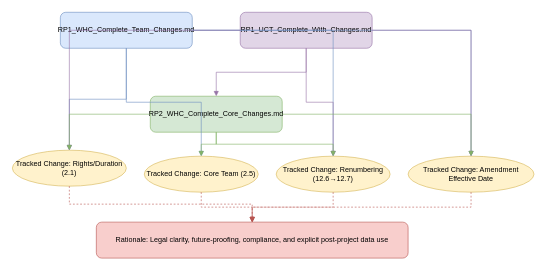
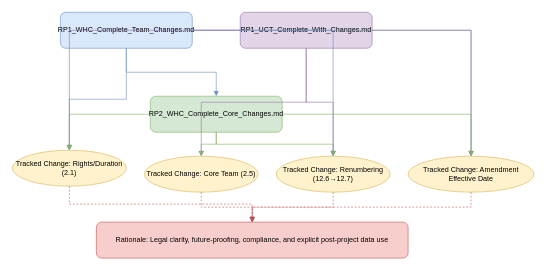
  <mxCell id="0" />
  <mxCell id="1" parent="0" />
  <mxCell id="2" value="RP1_WHC_Complete_Team_Changes.md" style="rounded=1;whiteSpace=wrap;html=1;fillColor=#dae8fc;strokeColor=#6c8ebf;" vertex="1" parent="1"><mxGeometry x="100" y="20" width="220" height="60" as="geometry" /></mxCell>
  <mxCell id="3" value="RP1_UCT_Complete_With_Changes.md" style="rounded=1;whiteSpace=wrap;html=1;fillColor=#e1d5e7;strokeColor=#9673a6;" vertex="1" parent="1"><mxGeometry x="400" y="20" width="220" height="60" as="geometry" /></mxCell>
  <mxCell id="4" value="RP2_WHC_Complete_Core_Changes.md" style="rounded=1;whiteSpace=wrap;html=1;fillColor=#d5e8d4;strokeColor=#82b366;" vertex="1" parent="1"><mxGeometry x="250" y="160" width="220" height="60" as="geometry" /></mxCell>
  <mxCell id="5" value="Tracked Change: Rights/Duration (2.1)" style="ellipse;whiteSpace=wrap;html=1;fillColor=#fff2cc;strokeColor=#d6b656;" vertex="1" parent="1"><mxGeometry x="20" y="250" width="190" height="60" as="geometry" /></mxCell>
  <mxCell id="6" value="Tracked Change: Core Team (2.5)" style="ellipse;whiteSpace=wrap;html=1;fillColor=#fff2cc;strokeColor=#d6b656;" vertex="1" parent="1"><mxGeometry x="240" y="260" width="190" height="60" as="geometry" /></mxCell>
  <mxCell id="7" value="Tracked Change: Renumbering (12.6→12.7)" style="ellipse;whiteSpace=wrap;html=1;fillColor=#fff2cc;strokeColor=#d6b656;" vertex="1" parent="1"><mxGeometry x="460" y="260" width="190" height="60" as="geometry" /></mxCell>
  <mxCell id="8" value="Tracked Change: Amendment Effective Date" style="ellipse;whiteSpace=wrap;html=1;fillColor=#fff2cc;strokeColor=#d6b656;" vertex="1" parent="1"><mxGeometry x="680" y="260" width="210" height="60" as="geometry" /></mxCell>
  <mxCell id="9" value="Rationale: Legal clarity, future-proofing, compliance, and explicit post-project data use" style="rounded=1;whiteSpace=wrap;html=1;fillColor=#f8cecc;strokeColor=#b85450;" vertex="1" parent="1"><mxGeometry x="160" y="370" width="520" height="60" as="geometry" /></mxCell>
  <mxCell id="10" style="edgeStyle=orthogonalEdgeStyle;rounded=0;orthogonalLoop=1;jettySize=auto;html=1;endArrow=block;endFill=1;strokeColor=#6c8ebf;" edge="1" parent="1" source="2" target="5"><mxGeometry relative="1" as="geometry" /></mxCell>
- <mxCell id="11" style="edgeStyle=orthogonalEdgeStyle;rounded=0;orthogonalLoop=1;jettySize=auto;html=1;endArrow=block;endFill=1;strokeColor=#6c8ebf;" edge="1" parent="1" source="2" target="6"><mxGeometry relative="1" as="geometry" /></mxCell>
+ <mxCell id="11" style="edgeStyle=orthogonalEdgeStyle;rounded=0;orthogonalLoop=1;jettySize=auto;html=1;endArrow=block;endFill=1;strokeColor=#6c8ebf;" edge="1" parent="1" source="2" target="4"><mxGeometry relative="1" as="geometry" /></mxCell>
  <mxCell id="12" style="edgeStyle=orthogonalEdgeStyle;rounded=0;orthogonalLoop=1;jettySize=auto;html=1;endArrow=block;endFill=1;strokeColor=#6c8ebf;" edge="1" parent="1" source="2" target="7"><mxGeometry relative="1" as="geometry" /></mxCell>
  <mxCell id="13" style="edgeStyle=orthogonalEdgeStyle;rounded=0;orthogonalLoop=1;jettySize=auto;html=1;endArrow=block;endFill=1;strokeColor=#6c8ebf;" edge="1" parent="1" source="2" target="8"><mxGeometry relative="1" as="geometry" /></mxCell>
  <mxCell id="14" style="edgeStyle=orthogonalEdgeStyle;rounded=0;orthogonalLoop=1;jettySize=auto;html=1;endArrow=block;endFill=1;strokeColor=#9673a6;" edge="1" parent="1" source="3" target="5"><mxGeometry relative="1" as="geometry" /></mxCell>
- <mxCell id="15" style="edgeStyle=orthogonalEdgeStyle;rounded=0;orthogonalLoop=1;jettySize=auto;html=1;endArrow=block;endFill=1;strokeColor=#9673a6;" edge="1" parent="1" source="3" target="4"><mxGeometry relative="1" as="geometry" /></mxCell>
+ <mxCell id="15" style="edgeStyle=orthogonalEdgeStyle;rounded=0;orthogonalLoop=1;jettySize=auto;html=1;endArrow=block;endFill=1;strokeColor=#9673a6;" edge="1" parent="1" source="3" target="6"><mxGeometry relative="1" as="geometry" /></mxCell>
  <mxCell id="16" style="edgeStyle=orthogonalEdgeStyle;rounded=0;orthogonalLoop=1;jettySize=auto;html=1;endArrow=block;endFill=1;strokeColor=#9673a6;" edge="1" parent="1" source="3" target="7"><mxGeometry relative="1" as="geometry" /></mxCell>
  <mxCell id="17" style="edgeStyle=orthogonalEdgeStyle;rounded=0;orthogonalLoop=1;jettySize=auto;html=1;endArrow=block;endFill=1;strokeColor=#9673a6;" edge="1" parent="1" source="3" target="8"><mxGeometry relative="1" as="geometry" /></mxCell>
  <mxCell id="18" style="edgeStyle=orthogonalEdgeStyle;rounded=0;orthogonalLoop=1;jettySize=auto;html=1;endArrow=block;endFill=1;strokeColor=#82b366;" edge="1" parent="1" source="4" target="5"><mxGeometry relative="1" as="geometry" /></mxCell>
  <mxCell id="19" style="edgeStyle=orthogonalEdgeStyle;rounded=0;orthogonalLoop=1;jettySize=auto;html=1;endArrow=block;endFill=1;strokeColor=#82b366;" edge="1" parent="1" source="4" target="6"><mxGeometry relative="1" as="geometry" /></mxCell>
  <mxCell id="20" style="edgeStyle=orthogonalEdgeStyle;rounded=0;orthogonalLoop=1;jettySize=auto;html=1;endArrow=block;endFill=1;strokeColor=#82b366;" edge="1" parent="1" source="4" target="7"><mxGeometry relative="1" as="geometry" /></mxCell>
  <mxCell id="21" style="edgeStyle=orthogonalEdgeStyle;rounded=0;orthogonalLoop=1;jettySize=auto;html=1;endArrow=block;endFill=1;strokeColor=#82b366;" edge="1" parent="1" source="4" target="8"><mxGeometry relative="1" as="geometry" /></mxCell>
  <mxCell id="22" style="edgeStyle=orthogonalEdgeStyle;rounded=0;orthogonalLoop=1;jettySize=auto;html=1;dashed=1;endArrow=block;endFill=1;strokeColor=#b85450;" edge="1" parent="1" source="5" target="9"><mxGeometry relative="1" as="geometry" /></mxCell>
  <mxCell id="23" style="edgeStyle=orthogonalEdgeStyle;rounded=0;orthogonalLoop=1;jettySize=auto;html=1;dashed=1;endArrow=block;endFill=1;strokeColor=#b85450;" edge="1" parent="1" source="6" target="9"><mxGeometry relative="1" as="geometry" /></mxCell>
  <mxCell id="24" style="edgeStyle=orthogonalEdgeStyle;rounded=0;orthogonalLoop=1;jettySize=auto;html=1;dashed=1;endArrow=block;endFill=1;strokeColor=#b85450;" edge="1" parent="1" source="7" target="9"><mxGeometry relative="1" as="geometry" /></mxCell>
  <mxCell id="25" style="edgeStyle=orthogonalEdgeStyle;rounded=0;orthogonalLoop=1;jettySize=auto;html=1;dashed=1;endArrow=block;endFill=1;strokeColor=#b85450;" edge="1" parent="1" source="8" target="9"><mxGeometry relative="1" as="geometry" /></mxCell>
